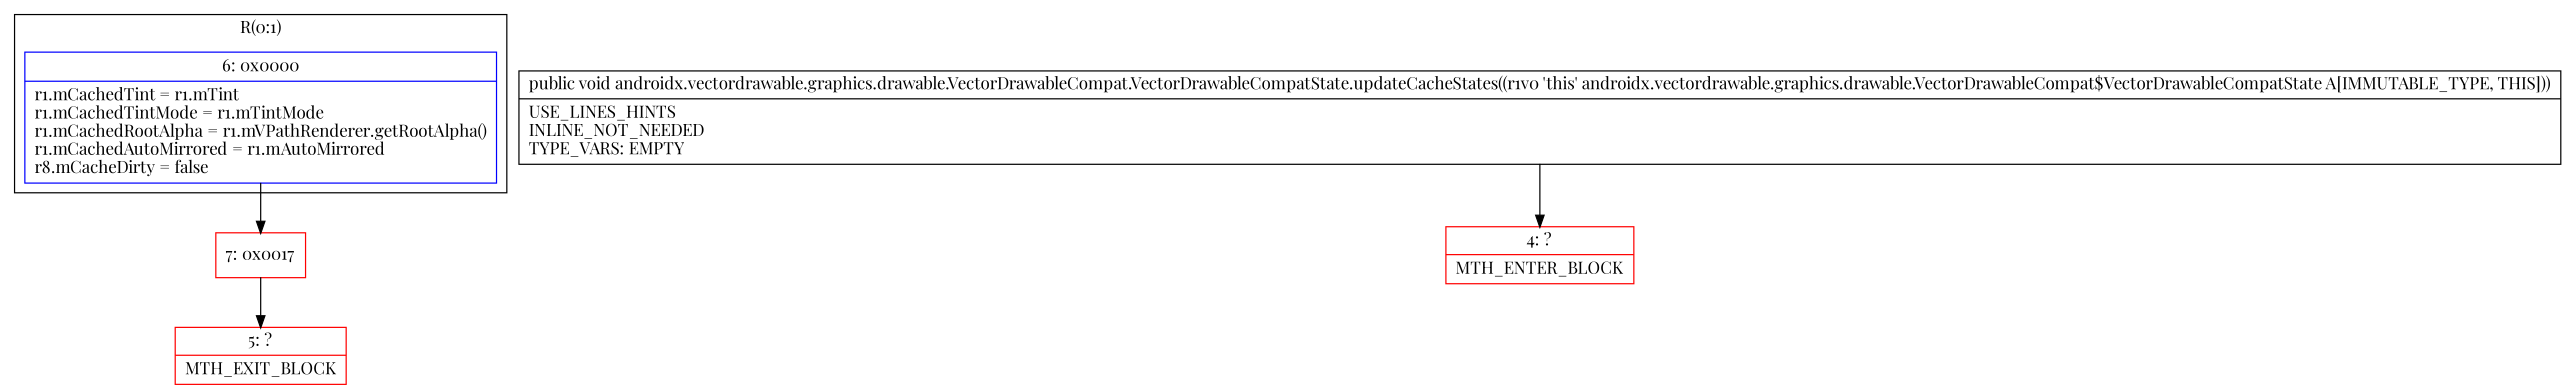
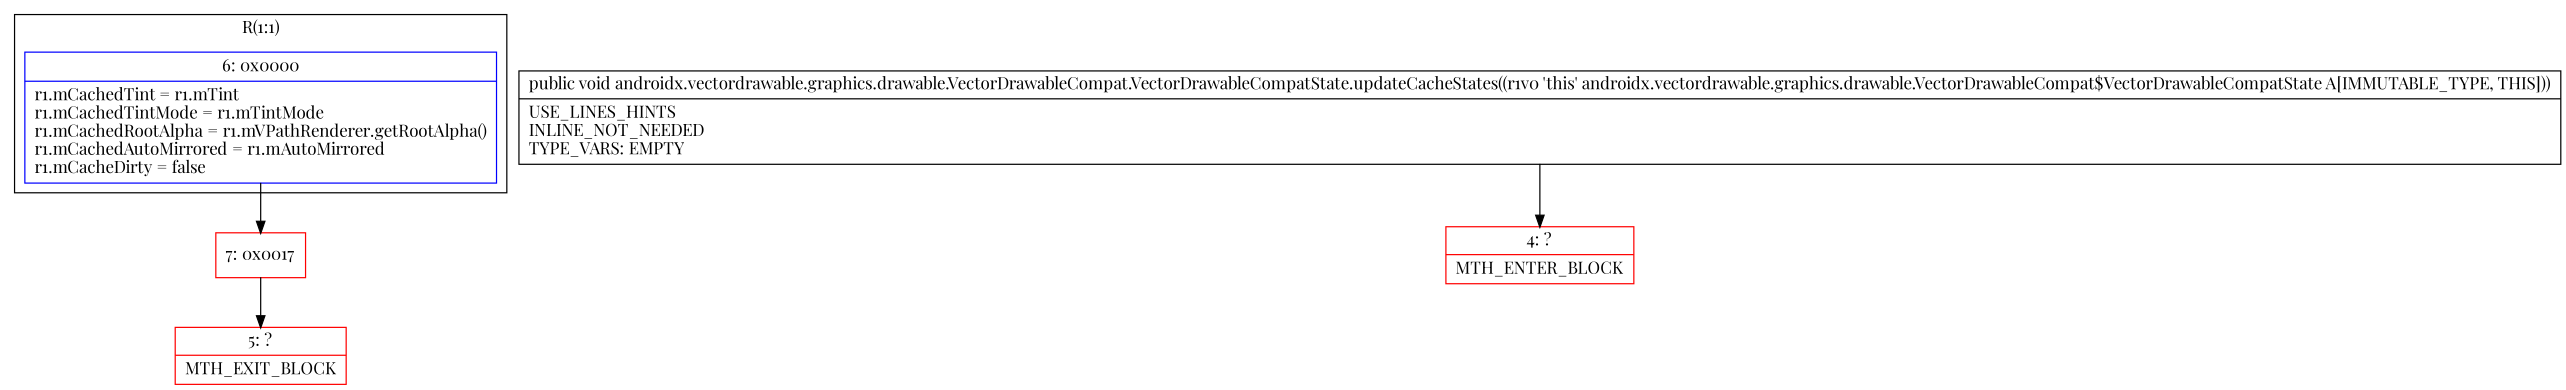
  digraph {
    fontname="Playfair Display"
    node [color=red fontname="Playfair Display" shape=record]
    edge [fontname="Playfair Display"]
-   n1 [color=blue label="{6\:\ 0x0000|r1.mCachedTint = r1.mTint\lr1.mCachedTintMode = r1.mTintMode\lr1.mCachedRootAlpha = r1.mVPathRenderer.getRootAlpha()\lr1.mCachedAutoMirrored = r1.mAutoMirrored\lr8.mCacheDirty = false\l}"]
+   n1 [color=blue label="{6\:\ 0x0000|r1.mCachedTint = r1.mTint\lr1.mCachedTintMode = r1.mTintMode\lr1.mCachedRootAlpha = r1.mVPathRenderer.getRootAlpha()\lr1.mCachedAutoMirrored = r1.mAutoMirrored\lr1.mCacheDirty = false\l}"]
    n2 [label="{7\:\ 0x0017}"]
    n3 [label="{5\:\ ?|MTH_EXIT_BLOCK\l}"]
    n4 [label="{4\:\ ?|MTH_ENTER_BLOCK\l}"]
    n5 [label="{public void androidx.vectordrawable.graphics.drawable.VectorDrawableCompat.VectorDrawableCompatState.updateCacheStates((r1v0 'this' androidx.vectordrawable.graphics.drawable.VectorDrawableCompat$VectorDrawableCompatState A[IMMUTABLE_TYPE, THIS]))  | USE_LINES_HINTS\lINLINE_NOT_NEEDED\lTYPE_VARS: EMPTY\l}" color=""]
    subgraph cluster_1 {
-     label="R(0:1)"
+     label="R(1:1)"
      n1
    }
    n1 -> n2
    n2 -> n3
    n5 -> n4
  }
